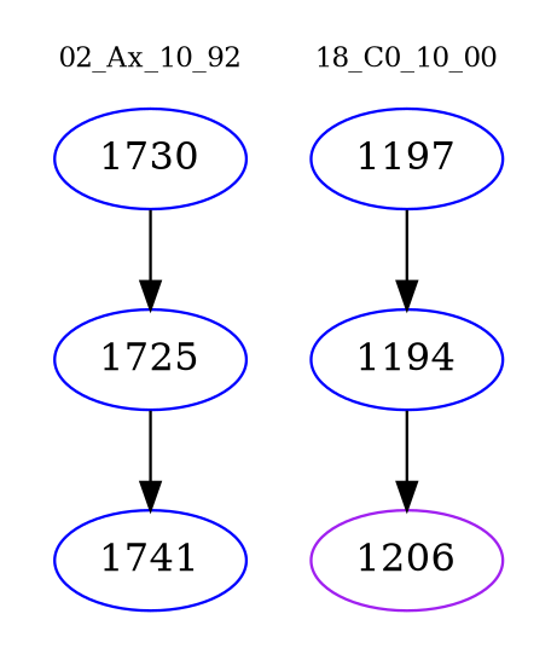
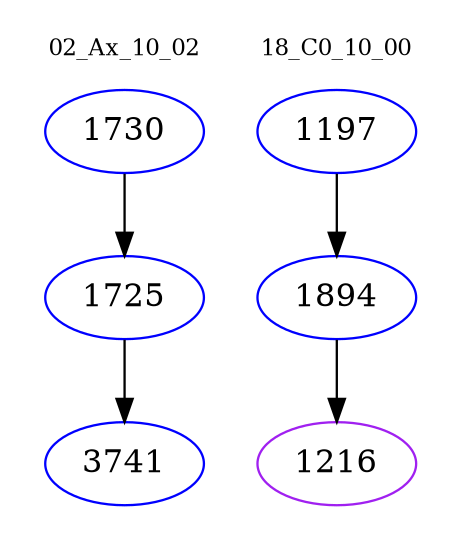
  digraph {
    node [color=blue]
    edge [color=black]
    n1 [label=1730]
    n2 [label=1725]
-   n3 [label=1741]
+   n3 [label=3741]
    n4 [label=1197]
-   n5 [label=1194]
-   n6 [color=purple label=1206]
+   n5 [label=1894]
+   n6 [color=purple label=1216]
    subgraph cluster_1 {
      color=white
      fontsize=10
-     label="02_Ax_10_92"
+     label="02_Ax_10_02"
      n1
      n2
      n3
    }
    subgraph cluster_2 {
      color=white
      fontsize=10
      label="18_C0_10_00"
      n4
      n5
      n6
    }
    n1 -> n2
    n2 -> n3
    n4 -> n5
    n5 -> n6
  }
